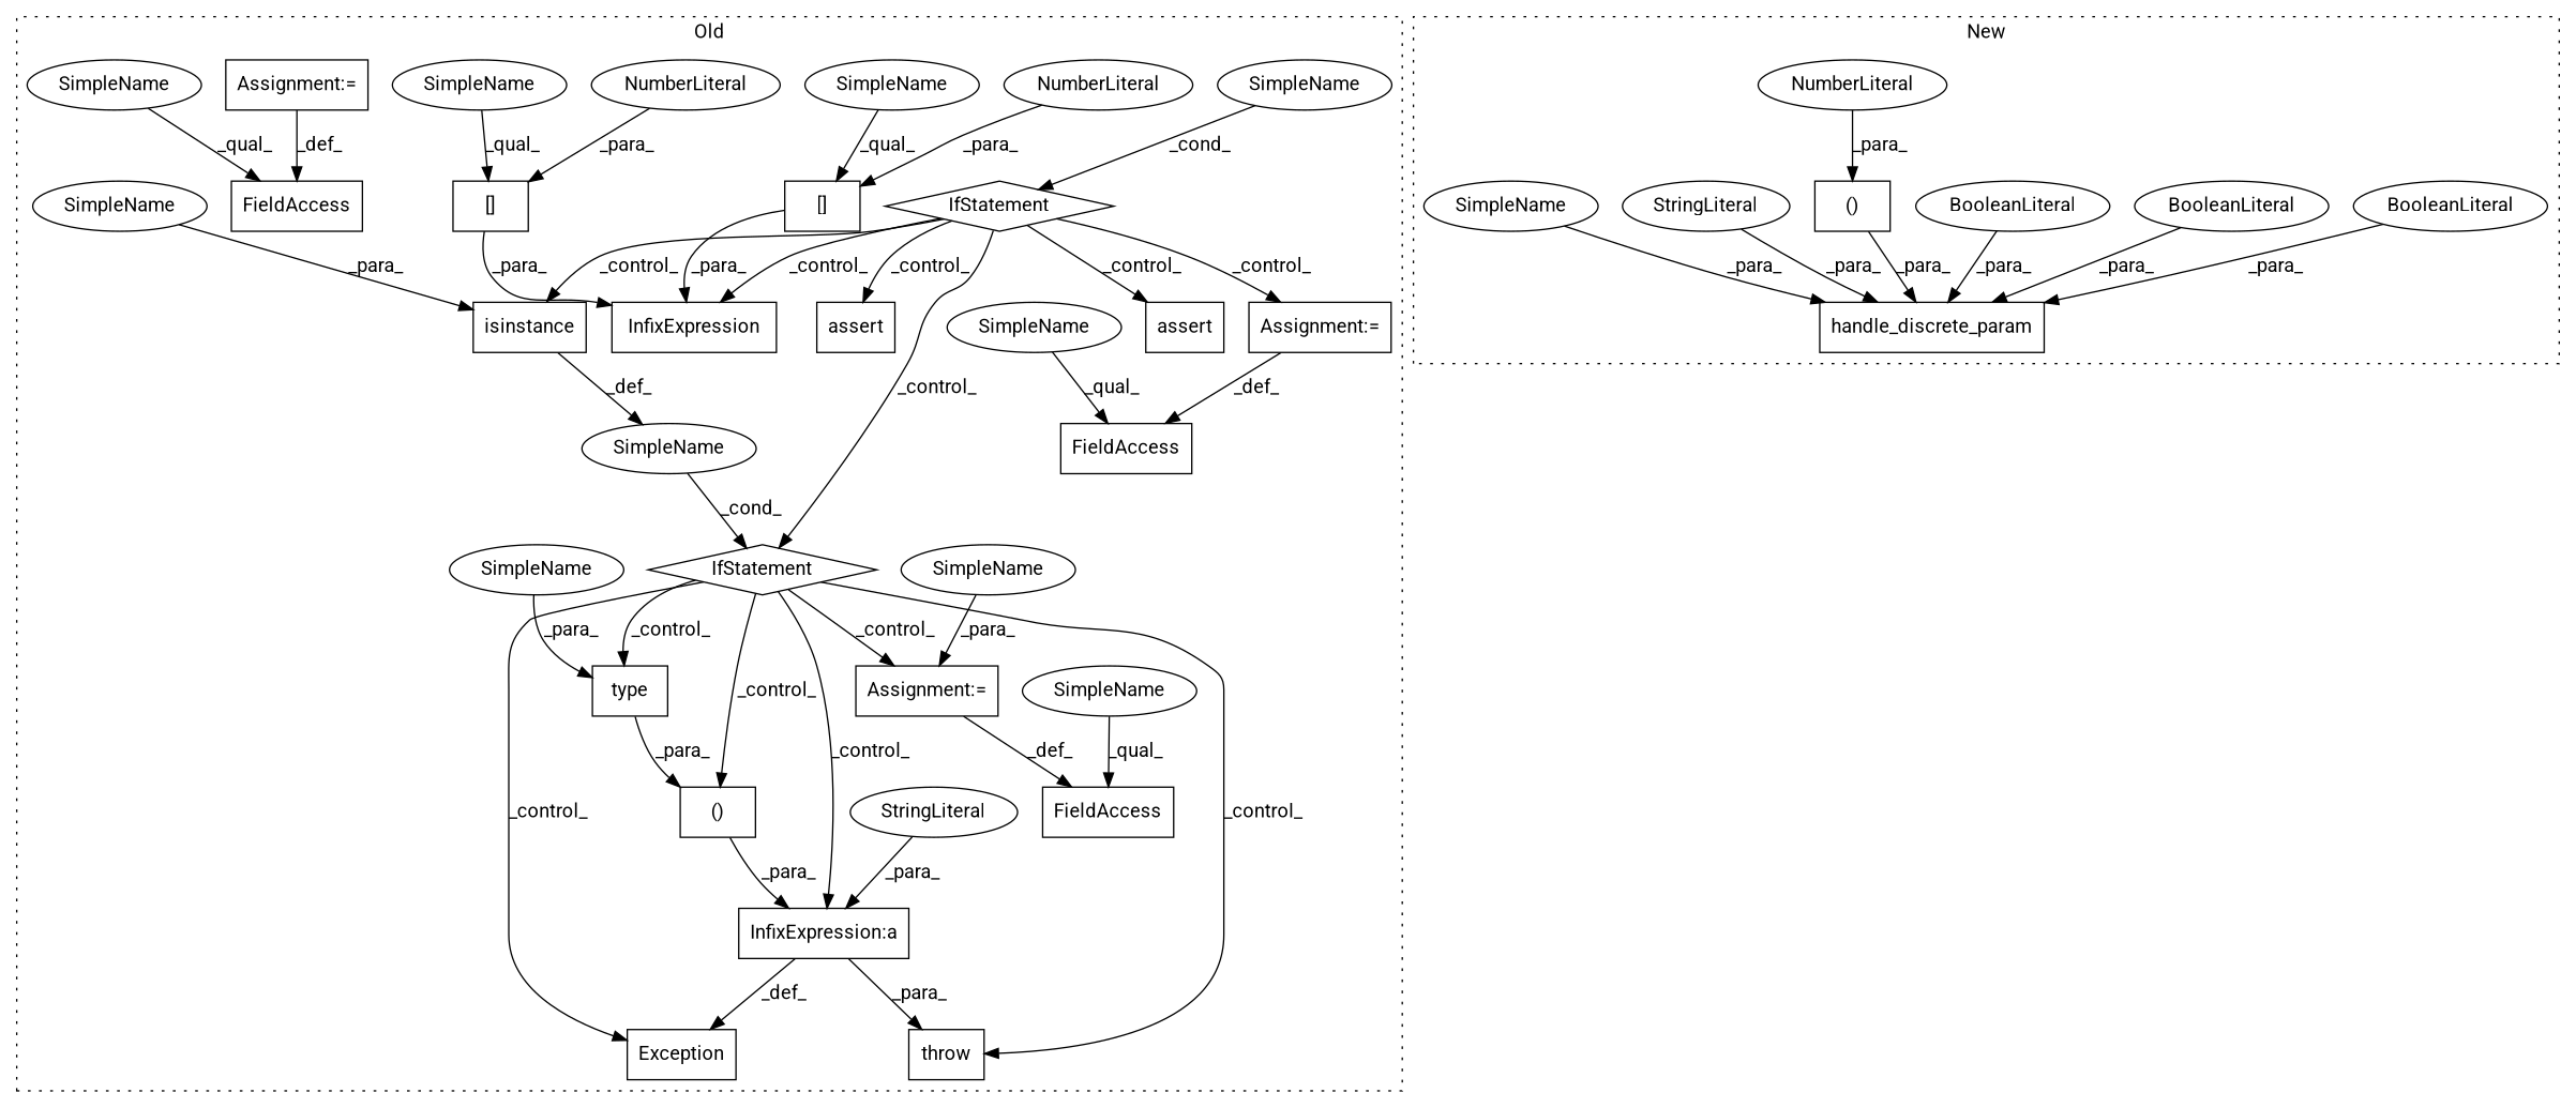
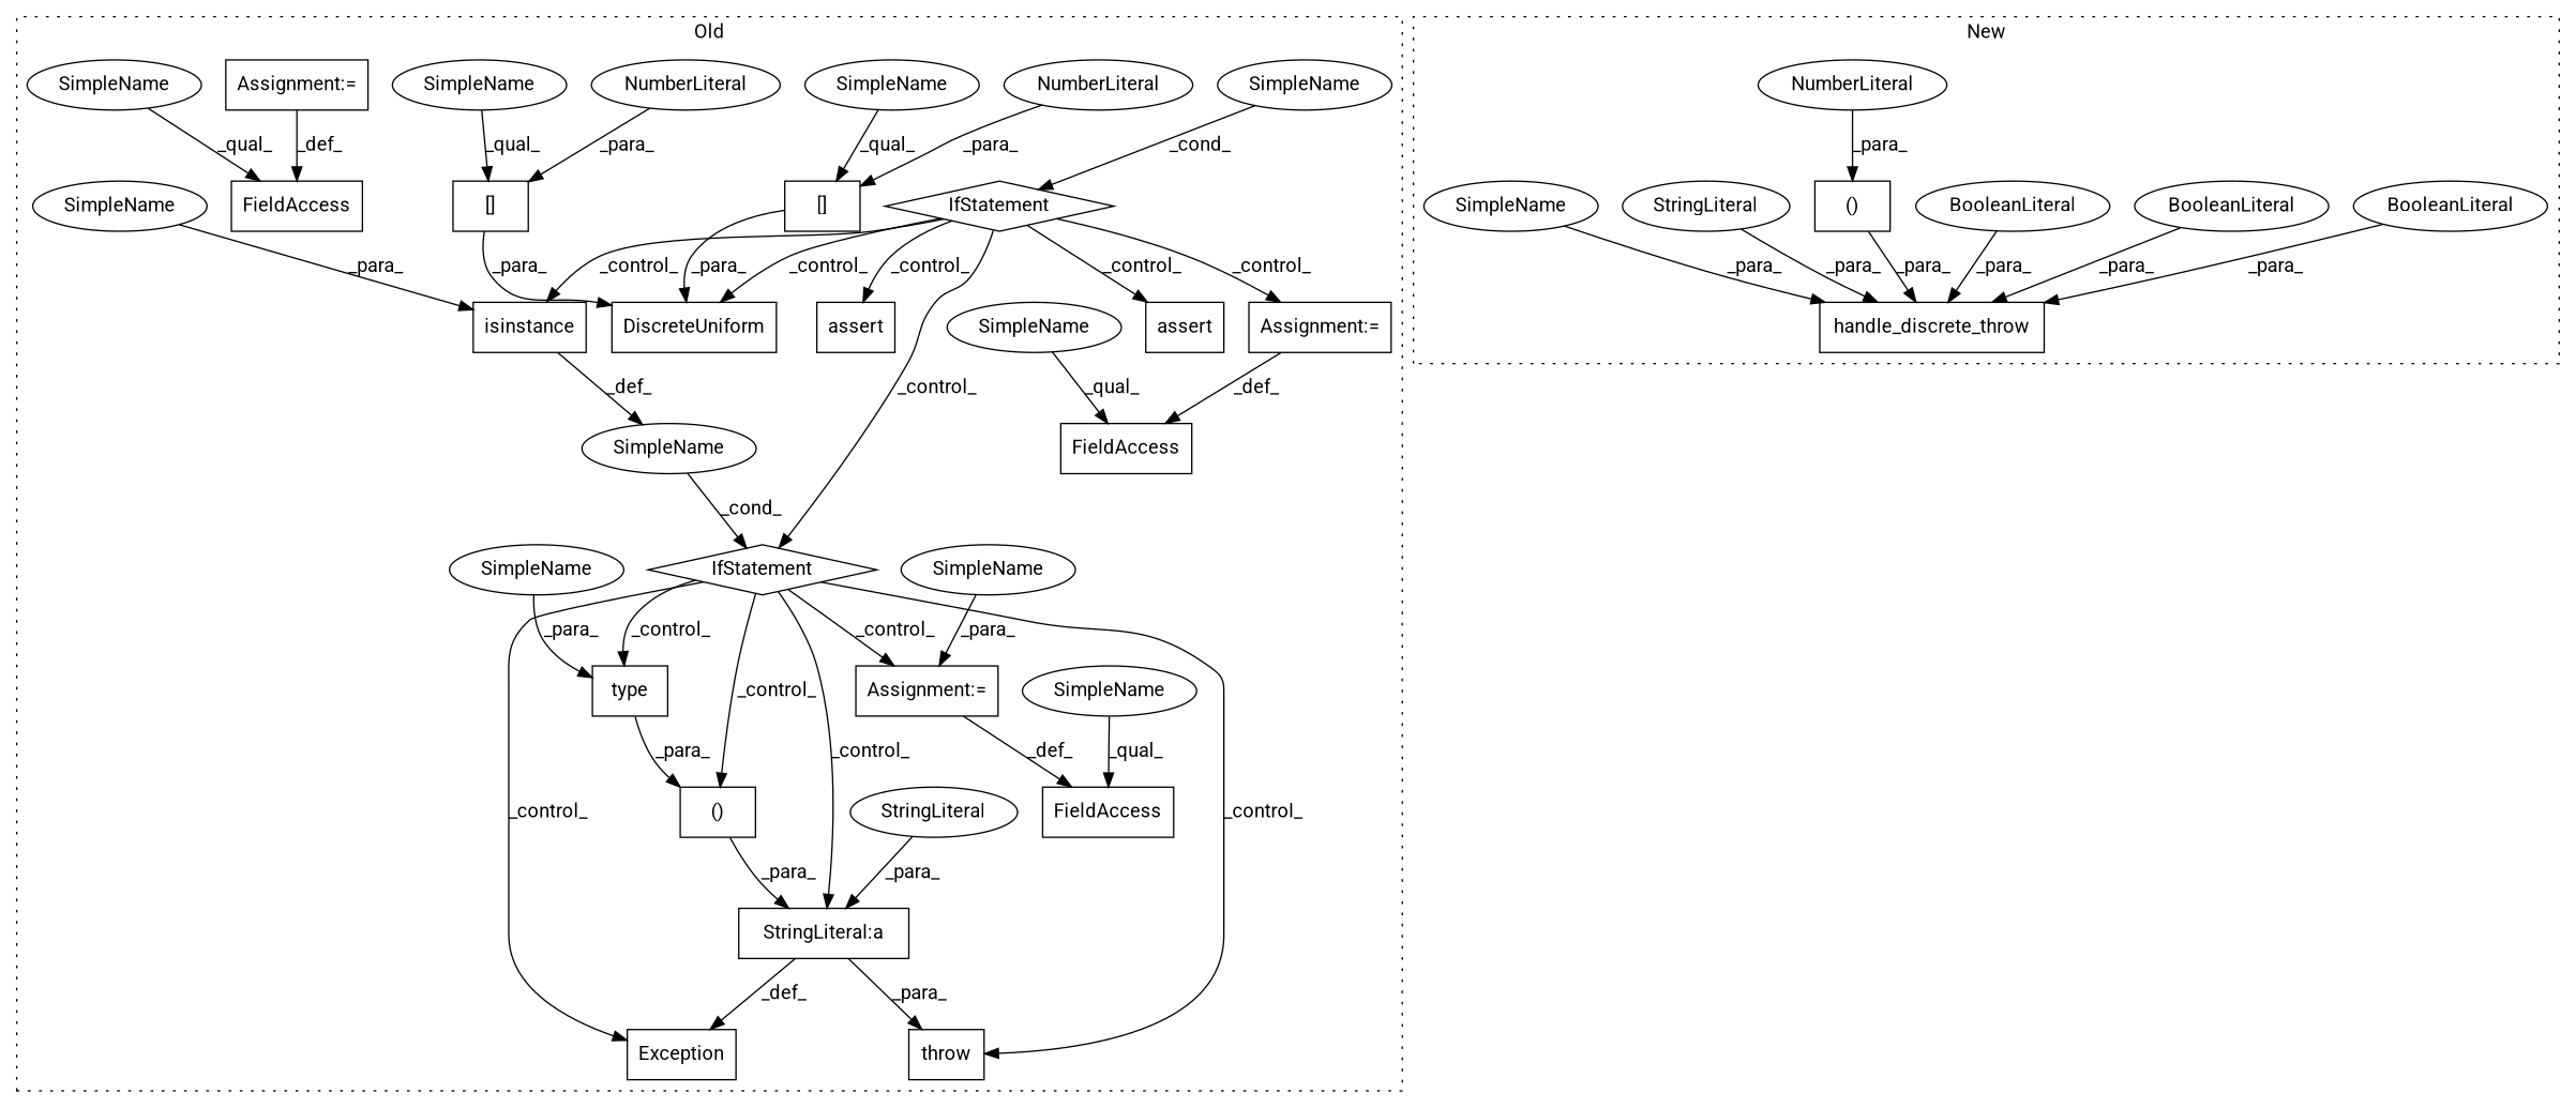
  digraph {
    fontname=Roboto
    node [a=42 fontname=Roboto l=1 s=15868 shape=box]
    edge [fontname=Roboto]
    n1 [a=32 l="5,1" label=type s="16765,16778"]
    n2 [a=106 l=38 label="()" s=16741]
    n3 [a=32 l="11,1" label=isinstance s="16500,16539"]
    n4 [a=25 l="4,2" label=IfStatement s="15923,15953" shape=diamond]
-   n5 [a=32 l="16,1" label=InfixExpression s="16183,16222"]
+   n5 [a=32 l="16,1" label=DiscreteUniform s="16183,16222"]
    n6 [a=32 l="10,1" label=assert s="16295,16439"]
    n7 [a=25 l="4,2" label=IfStatement s="16496,16540" shape=diamond]
    n8 [a=32 l="10,1" label=assert s="15970,15998"]
-   n9 [a=27 l=10 label="InfixExpression:a" s=16731]
+   n9 [a=27 l=10 label="StringLiteral:a" s=16731]
    n10 [label=SimpleName shape=ellipse l="" s=""]
    n11 [label=SimpleName shape=ellipse l="" s=""]
    n12 [a=45 l=121 label=StringLiteral s=16610 shape=ellipse]
    n13 [a=32 l="10,2" label=Exception s="16600,16779"]
    n14 [a=53 l=6 label=throw s=16594]
    n15 [a=7 label="Assignment:=" s=16563]
    n16 [a=22 l=13 label=FieldAccess s=16550]
    n17 [a=2 l="9,1" label="[]" s="16199,16209"]
    n18 [a=34 label=NumberLiteral s=16208 shape=ellipse]
    n19 [a=2 l="9,1" label="[]" s="16211,16221"]
    n20 [a=34 label=NumberLiteral s=16220 shape=ellipse]
    n21 [a=22 l=13 label=FieldAccess]
    n22 [a=22 l=13 label=FieldAccess s=16448]
    n23 [a=7 label="Assignment:=" s=15881]
    n24 [a=7 label="Assignment:=" s=16461]
    n25 [l=4 label=SimpleName shape=ellipse]
    n26 [l=4 label=SimpleName s=16550 shape=ellipse]
    n27 [l=4 label=SimpleName s=16448 shape=ellipse]
    n28 [l=8 label=SimpleName s=16770 shape=ellipse]
    n29 [l=8 label=SimpleName s=16211 shape=ellipse]
    n30 [l=8 label=SimpleName s=16199 shape=ellipse]
    n31 [l=8 label=SimpleName s=16511 shape=ellipse]
    n32 [l=8 label=SimpleName s=16564 shape=ellipse]
-   n33 [a=32 l="22,1" label=handle_discrete_param s="15846,15926"]
+   n33 [a=32 l="22,1" label=handle_discrete_throw s="15846,15926"]
    n34 [a=106 l=17 label="()" s=15893]
    n35 [a=9 l=4 label=BooleanLiteral s=15917 shape=ellipse]
    n36 [a=9 l=4 label=BooleanLiteral s=15922 shape=ellipse]
    n37 [a=9 l=4 label=BooleanLiteral s=15912 shape=ellipse]
    n38 [a=34 label=NumberLiteral s=15893 shape=ellipse]
    n39 [a=45 l=10 label=StringLiteral s=15877 shape=ellipse]
    n40 [l=8 label=SimpleName shape=ellipse]
    subgraph cluster_1 {
      label=Old
      style=dotted
      n1
      n2
      n3
      n4
      n5
      n6
      n7
      n8
      n9
      n10
      n11
      n12
      n13
      n14
      n15
      n16
      n17
      n18
      n19
      n20
      n21
      n22
      n23
      n24
      n25
      n26
      n27
      n28
      n29
      n30
      n31
      n32
    }
    subgraph cluster_2 {
      label=New
      style=dotted
      n33
      n34
      n35
      n36
      n37
      n38
      n39
      n40
    }
    n1 -> n2 [label=_para_]
    n2 -> n9 [label=_para_]
    n3 -> n10 [label=_def_]
    n4 -> n3 [label=_control_]
    n4 -> n5 [label=_control_]
    n4 -> n6 [label=_control_]
    n4 -> n7 [label=_control_]
    n4 -> n8 [label=_control_]
    n4 -> n24 [label=_control_]
    n7 -> n1 [label=_control_]
    n7 -> n2 [label=_control_]
    n7 -> n9 [label=_control_]
    n7 -> n13 [label=_control_]
    n7 -> n14 [label=_control_]
    n7 -> n15 [label=_control_]
    n9 -> n13 [label=_def_]
    n9 -> n14 [label=_para_]
    n10 -> n7 [label=_cond_]
    n11 -> n4 [label=_cond_]
    n12 -> n9 [label=_para_]
    n15 -> n16 [label=_def_]
    n17 -> n5 [label=_para_]
    n18 -> n17 [label=_para_]
    n19 -> n5 [label=_para_]
    n20 -> n19 [label=_para_]
    n23 -> n21 [label=_def_]
    n24 -> n22 [label=_def_]
    n25 -> n21 [label=_qual_]
    n26 -> n16 [label=_qual_]
    n27 -> n22 [label=_qual_]
    n28 -> n1 [label=_para_]
    n29 -> n19 [label=_qual_]
    n30 -> n17 [label=_qual_]
    n31 -> n3 [label=_para_]
    n32 -> n15 [label=_para_]
    n34 -> n33 [label=_para_]
    n35 -> n33 [label=_para_]
    n36 -> n33 [label=_para_]
    n37 -> n33 [label=_para_]
    n38 -> n34 [label=_para_]
    n39 -> n33 [label=_para_]
    n40 -> n33 [label=_para_]
  }
